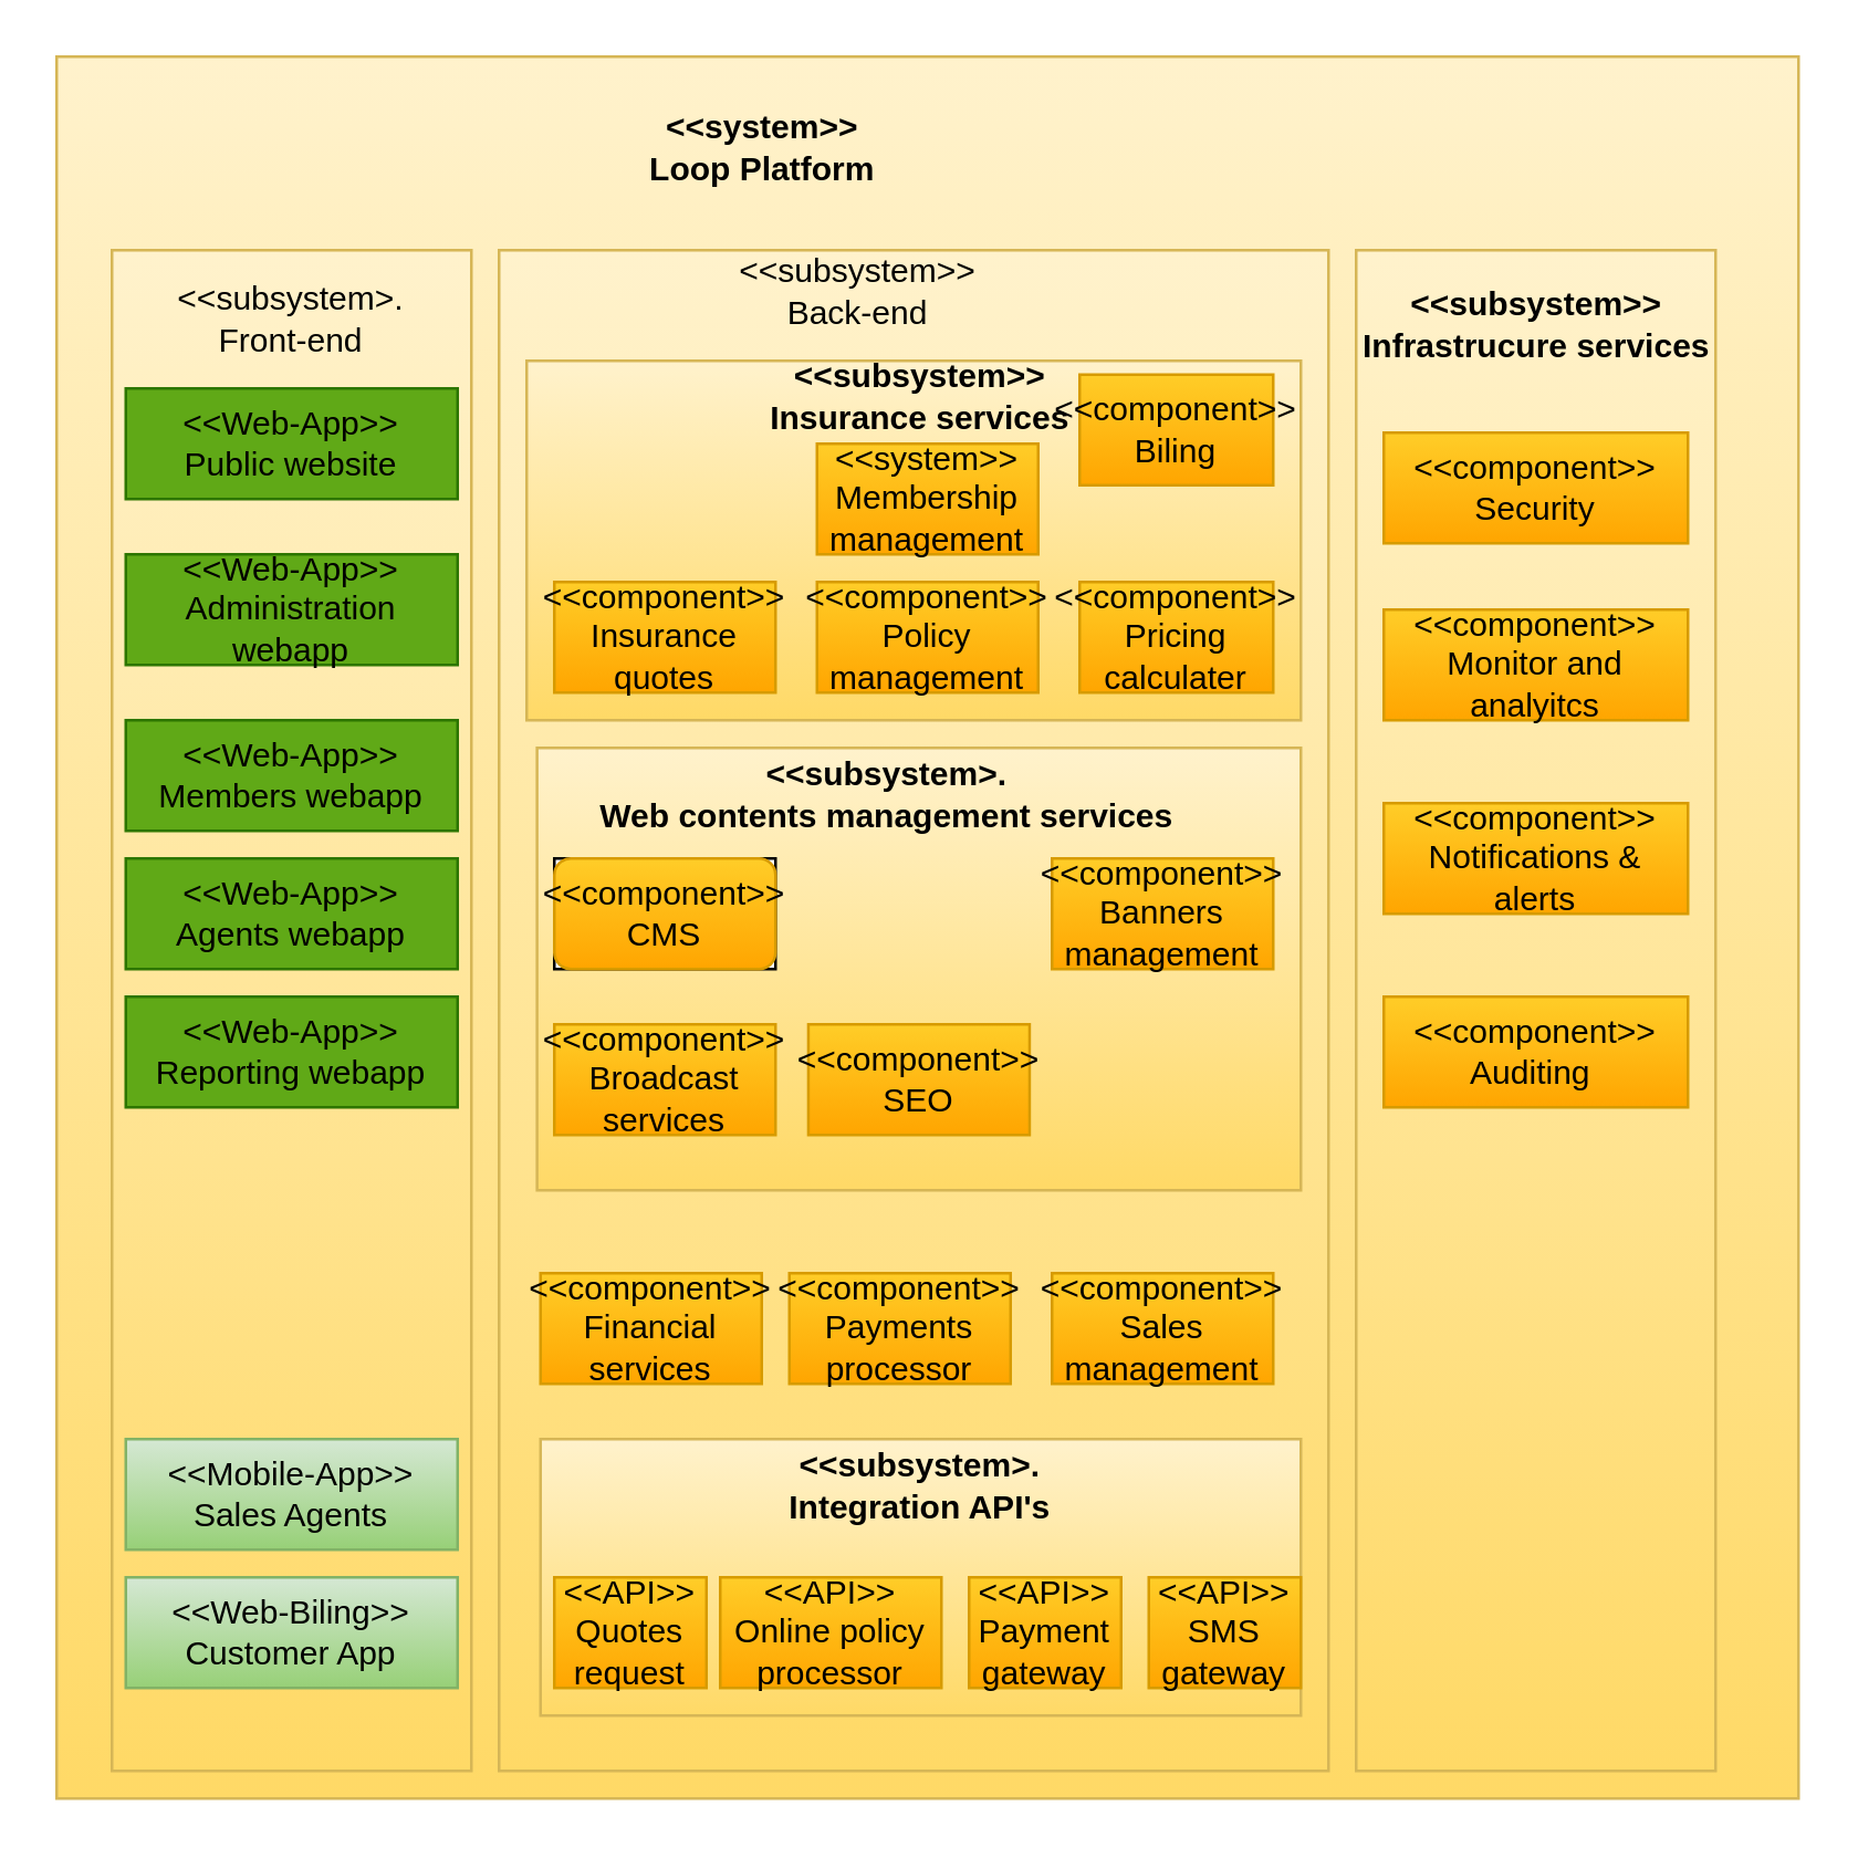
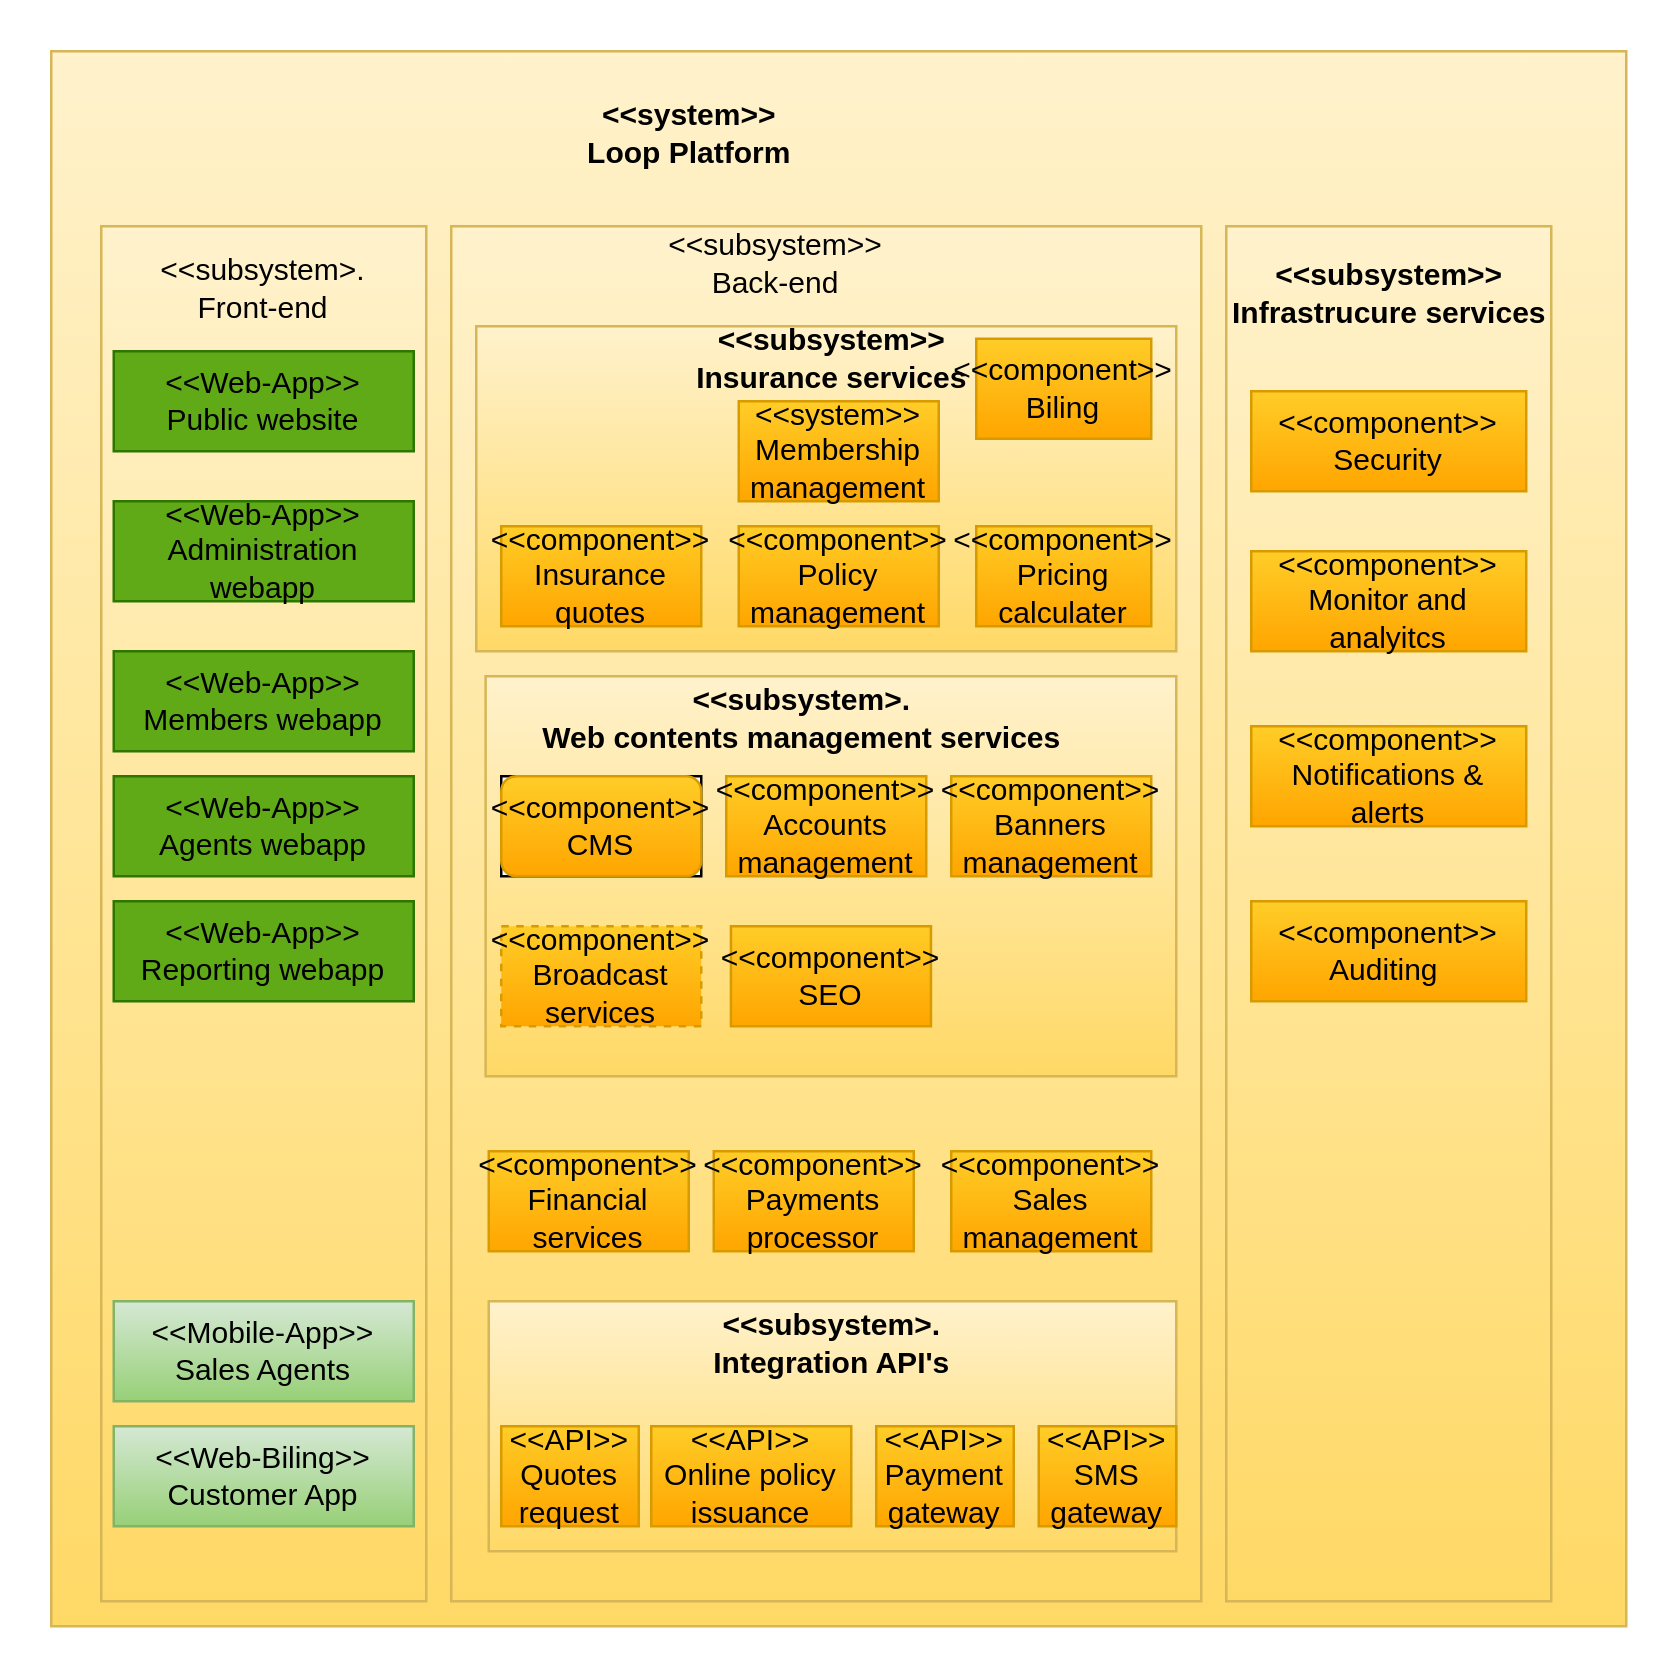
  <mxCell id="0" />
  <mxCell id="1" parent="0" />
  <mxCell id="2" value="" style="whiteSpace=wrap;html=1;aspect=fixed;fillColor=#fff2cc;gradientColor=#ffd966;strokeColor=#d6b656;" vertex="1" parent="1"><mxGeometry x="20" y="20" width="630" height="630" as="geometry" /></mxCell>
  <mxCell id="3" value="&amp;lt;&amp;lt;system&amp;gt;&amp;gt;&lt;br&gt;Loop Platform&lt;br&gt;" style="text;align=center;fontStyle=1;verticalAlign=middle;spacingLeft=3;spacingRight=3;strokeColor=none;rotatable=0;points=[[0,0.5],[1,0.5]];portConstraint=eastwest;html=1;" vertex="1" parent="1"><mxGeometry x="235" y="40" width="80" height="26" as="geometry" /></mxCell>
  <mxCell id="4" value="" style="rounded=0;whiteSpace=wrap;html=1;fillColor=#fff2cc;gradientColor=#ffd966;strokeColor=#d6b656;" vertex="1" parent="1"><mxGeometry x="40" y="90" width="130" height="550" as="geometry" /></mxCell>
  <mxCell id="5" value="" style="rounded=0;whiteSpace=wrap;html=1;fillColor=#fff2cc;gradientColor=#ffd966;strokeColor=#d6b656;" vertex="1" parent="1"><mxGeometry x="180" y="90" width="300" height="550" as="geometry" /></mxCell>
  <mxCell id="6" value="" style="rounded=0;whiteSpace=wrap;html=1;fillColor=#fff2cc;gradientColor=#ffd966;strokeColor=#d6b656;" vertex="1" parent="1"><mxGeometry x="490" y="90" width="130" height="550" as="geometry" /></mxCell>
  <mxCell id="7" value="&lt;font color=&quot;#000000&quot;&gt;&amp;lt;&amp;lt;Web-App&amp;gt;&amp;gt;&lt;br&gt;Public website&lt;/font&gt;" style="html=1;dropTarget=0;whiteSpace=wrap;fillColor=#60a917;strokeColor=#2D7600;fontColor=#ffffff;" vertex="1" parent="1"><mxGeometry x="45" y="140" width="120" height="40" as="geometry" /></mxCell>
  <mxCell id="8" value="&lt;font color=&quot;#000000&quot;&gt;&amp;lt;&amp;lt;Web-App&amp;gt;&amp;gt;&lt;br&gt;Administration webapp&lt;/font&gt;" style="html=1;dropTarget=0;whiteSpace=wrap;fillColor=#60a917;fontColor=#ffffff;strokeColor=#2D7600;" vertex="1" parent="1"><mxGeometry x="45" y="200" width="120" height="40" as="geometry" /></mxCell>
  <mxCell id="9" value="&lt;font color=&quot;#000000&quot;&gt;&amp;lt;&amp;lt;Web-App&amp;gt;&amp;gt;&lt;br&gt;Members webapp&lt;/font&gt;" style="html=1;dropTarget=0;whiteSpace=wrap;fillColor=#60a917;fontColor=#ffffff;strokeColor=#2D7600;" vertex="1" parent="1"><mxGeometry x="45" y="260" width="120" height="40" as="geometry" /></mxCell>
  <mxCell id="10" value="&lt;font color=&quot;#000000&quot;&gt;&amp;lt;&amp;lt;Web-App&amp;gt;&amp;gt;&lt;br&gt;Agents webapp&lt;/font&gt;" style="html=1;dropTarget=0;whiteSpace=wrap;fillColor=#60a917;fontColor=#ffffff;strokeColor=#2D7600;" vertex="1" parent="1"><mxGeometry x="45" y="310" width="120" height="40" as="geometry" /></mxCell>
  <mxCell id="11" value="&lt;font color=&quot;#000000&quot;&gt;&amp;lt;&amp;lt;Web-App&amp;gt;&amp;gt;&lt;br&gt;Reporting webapp&lt;/font&gt;" style="html=1;dropTarget=0;whiteSpace=wrap;fillColor=#60a917;fontColor=#ffffff;strokeColor=#2D7600;" vertex="1" parent="1"><mxGeometry x="45" y="360" width="120" height="40" as="geometry" /></mxCell>
  <mxCell id="12" value="&amp;lt;&amp;lt;Mobile-App&amp;gt;&amp;gt;&lt;br&gt;Sales Agents" style="html=1;dropTarget=0;whiteSpace=wrap;fillColor=#d5e8d4;gradientColor=#97d077;strokeColor=#82b366;" vertex="1" parent="1"><mxGeometry x="45" y="520" width="120" height="40" as="geometry" /></mxCell>
  <mxCell id="13" value="&amp;lt;&amp;lt;Web-Biling&amp;gt;&amp;gt;&lt;br&gt;Customer App" style="html=1;dropTarget=0;whiteSpace=wrap;fillColor=#d5e8d4;strokeColor=#82b366;gradientColor=#97d077;" vertex="1" parent="1"><mxGeometry x="45" y="570" width="120" height="40" as="geometry" /></mxCell>
  <mxCell id="14" value="" style="rounded=0;whiteSpace=wrap;html=1;fillColor=#fff2cc;gradientColor=#ffd966;strokeColor=#d6b656;" vertex="1" parent="1"><mxGeometry x="190" y="130" width="280" height="130" as="geometry" /></mxCell>
  <mxCell id="15" value="" style="rounded=0;whiteSpace=wrap;html=1;fillColor=#fff2cc;gradientColor=#ffd966;strokeColor=#d6b656;" vertex="1" parent="1"><mxGeometry x="193.75" y="270" width="276.25" height="160" as="geometry" /></mxCell>
  <mxCell id="16" value="" style="rounded=0;whiteSpace=wrap;html=1;fillColor=#fff2cc;gradientColor=#ffd966;strokeColor=#d6b656;" vertex="1" parent="1"><mxGeometry x="195" y="520" width="275" height="100" as="geometry" /></mxCell>
  <mxCell id="17" value="&amp;lt;&amp;lt;subsystem&amp;gt;.&lt;br&gt;Front-end" style="text;html=1;strokeColor=none;fillColor=none;align=center;verticalAlign=middle;whiteSpace=wrap;rounded=0;" vertex="1" parent="1"><mxGeometry x="75" y="100" width="60" height="30" as="geometry" /></mxCell>
  <mxCell id="18" value="&amp;lt;&amp;lt;subsystem&amp;gt;&amp;gt;&lt;br&gt;Back-end" style="text;html=1;strokeColor=none;fillColor=none;align=center;verticalAlign=middle;whiteSpace=wrap;rounded=0;" vertex="1" parent="1"><mxGeometry x="280" y="90" width="60" height="30" as="geometry" /></mxCell>
  <mxCell id="19" value="&amp;lt;&amp;lt;system&amp;gt;&amp;gt;&lt;br style=&quot;border-color: var(--border-color);&quot;&gt;Membership management" style="html=1;whiteSpace=wrap;fillColor=#ffcd28;gradientColor=#ffa500;strokeColor=#d79b00;" vertex="1" parent="1"><mxGeometry x="295" y="160" width="80" height="40" as="geometry" /></mxCell>
  <mxCell id="20" value="&amp;lt;&amp;lt;component&amp;gt;&amp;gt;&lt;br style=&quot;border-color: var(--border-color);&quot;&gt;Biling" style="html=1;whiteSpace=wrap;fillColor=#ffcd28;gradientColor=#ffa500;strokeColor=#d79b00;" vertex="1" parent="1"><mxGeometry x="390" y="135" width="70" height="40" as="geometry" /></mxCell>
  <mxCell id="21" value="&amp;lt;&amp;lt;component&amp;gt;&amp;gt;&lt;br style=&quot;border-color: var(--border-color);&quot;&gt;Insurance quotes" style="html=1;whiteSpace=wrap;fillColor=#ffcd28;gradientColor=#ffa500;strokeColor=#d79b00;" vertex="1" parent="1"><mxGeometry x="200" y="210" width="80" height="40" as="geometry" /></mxCell>
  <mxCell id="22" value="&amp;lt;&amp;lt;component&amp;gt;&amp;gt;&lt;br style=&quot;border-color: var(--border-color);&quot;&gt;Policy management" style="html=1;whiteSpace=wrap;fillColor=#ffcd28;gradientColor=#ffa500;strokeColor=#d79b00;" vertex="1" parent="1"><mxGeometry x="295" y="210" width="80" height="40" as="geometry" /></mxCell>
  <mxCell id="23" value="&amp;lt;&amp;lt;component&amp;gt;&amp;gt;&lt;br style=&quot;border-color: var(--border-color);&quot;&gt;Pricing calculater" style="html=1;whiteSpace=wrap;fillColor=#ffcd28;gradientColor=#ffa500;strokeColor=#d79b00;" vertex="1" parent="1"><mxGeometry x="390" y="210" width="70" height="40" as="geometry" /></mxCell>
  <mxCell id="24" value="&amp;lt;&amp;lt;subsystem&amp;gt;&amp;gt;&lt;br&gt;Insurance services" style="text;align=center;fontStyle=1;verticalAlign=middle;spacingLeft=3;spacingRight=3;strokeColor=none;rotatable=0;points=[[0,0.5],[1,0.5]];portConstraint=eastwest;html=1;" vertex="1" parent="1"><mxGeometry x="291.88" y="130" width="80" height="26" as="geometry" /></mxCell>
  <mxCell id="25" value="&amp;lt;&amp;lt;subsystem&amp;gt;.&lt;br&gt;Web contents management services" style="text;align=center;fontStyle=1;verticalAlign=middle;spacingLeft=3;spacingRight=3;strokeColor=none;rotatable=0;points=[[0,0.5],[1,0.5]];portConstraint=eastwest;html=1;" vertex="1" parent="1"><mxGeometry x="280" y="274" width="80" height="26" as="geometry" /></mxCell>
  <mxCell id="26" value="" style="html=1;whiteSpace=wrap;" vertex="1" parent="1"><mxGeometry x="200" y="310" width="80" height="40" as="geometry" /></mxCell>
  <mxCell id="27" value="&amp;lt;&amp;lt;component&amp;gt;&amp;gt;&lt;br&gt;CMS" style="html=1;whiteSpace=wrap;fillColor=#ffcd28;gradientColor=#ffa500;strokeColor=#d79b00;rounded=1;" vertex="1" parent="1"><mxGeometry x="200" y="310" width="80" height="40" as="geometry" /></mxCell>
+ <mxCell id="28" value="&amp;lt;&amp;lt;component&amp;gt;&amp;gt;&lt;br&gt;Accounts management" style="html=1;whiteSpace=wrap;fillColor=#ffcd28;gradientColor=#ffa500;strokeColor=#d79b00;" vertex="1" parent="1"><mxGeometry x="290" y="310" width="80" height="40" as="geometry" /></mxCell>
  <mxCell id="29" value="&amp;lt;&amp;lt;component&amp;gt;&amp;gt;&lt;br&gt;Banners management" style="html=1;whiteSpace=wrap;fillColor=#ffcd28;gradientColor=#ffa500;strokeColor=#d79b00;" vertex="1" parent="1"><mxGeometry x="380" y="310" width="80" height="40" as="geometry" /></mxCell>
- <mxCell id="30" value="&amp;lt;&amp;lt;component&amp;gt;&amp;gt;&lt;br&gt;Broadcast services" style="html=1;whiteSpace=wrap;fillColor=#ffcd28;gradientColor=#ffa500;strokeColor=#d79b00;" vertex="1" parent="1"><mxGeometry x="200" y="370" width="80" height="40" as="geometry" /></mxCell>
+ <mxCell id="30" value="&amp;lt;&amp;lt;component&amp;gt;&amp;gt;&lt;br&gt;Broadcast services" style="html=1;whiteSpace=wrap;fillColor=#ffcd28;gradientColor=#ffa500;strokeColor=#d79b00;dashed=1;" vertex="1" parent="1"><mxGeometry x="200" y="370" width="80" height="40" as="geometry" /></mxCell>
  <mxCell id="31" value="&amp;lt;&amp;lt;component&amp;gt;&amp;gt;&lt;br&gt;SEO" style="html=1;whiteSpace=wrap;fillColor=#ffcd28;gradientColor=#ffa500;strokeColor=#d79b00;" vertex="1" parent="1"><mxGeometry x="291.88" y="370" width="80" height="40" as="geometry" /></mxCell>
  <mxCell id="32" value="&amp;lt;&amp;lt;component&amp;gt;&amp;gt;&lt;br&gt;Financial services" style="html=1;whiteSpace=wrap;fillColor=#ffcd28;gradientColor=#ffa500;strokeColor=#d79b00;" vertex="1" parent="1"><mxGeometry x="195" y="460" width="80" height="40" as="geometry" /></mxCell>
  <mxCell id="33" value="&amp;lt;&amp;lt;component&amp;gt;&amp;gt;&lt;br&gt;Payments processor" style="html=1;whiteSpace=wrap;fillColor=#ffcd28;strokeColor=#d79b00;gradientColor=#ffa500;" vertex="1" parent="1"><mxGeometry x="285" y="460" width="80" height="40" as="geometry" /></mxCell>
  <mxCell id="34" value="&amp;lt;&amp;lt;component&amp;gt;&amp;gt;&lt;br&gt;Sales management" style="html=1;whiteSpace=wrap;fillColor=#ffcd28;gradientColor=#ffa500;strokeColor=#d79b00;" vertex="1" parent="1"><mxGeometry x="380" y="460" width="80" height="40" as="geometry" /></mxCell>
  <mxCell id="35" value="&amp;lt;&amp;lt;subsystem&amp;gt;.&lt;br&gt;Integration API's" style="text;align=center;fontStyle=1;verticalAlign=middle;spacingLeft=3;spacingRight=3;strokeColor=none;rotatable=0;points=[[0,0.5],[1,0.5]];portConstraint=eastwest;html=1;" vertex="1" parent="1"><mxGeometry x="291.88" y="524" width="80" height="26" as="geometry" /></mxCell>
  <mxCell id="36" value="&amp;lt;&amp;lt;API&amp;gt;&amp;gt;&lt;br&gt;Quotes request" style="html=1;whiteSpace=wrap;fillColor=#ffcd28;gradientColor=#ffa500;strokeColor=#d79b00;" vertex="1" parent="1"><mxGeometry x="200" y="570" width="55" height="40" as="geometry" /></mxCell>
- <mxCell id="37" value="&amp;lt;&amp;lt;API&amp;gt;&amp;gt;&lt;br&gt;Online policy processor" style="html=1;whiteSpace=wrap;fillColor=#ffcd28;gradientColor=#ffa500;strokeColor=#d79b00;" vertex="1" parent="1"><mxGeometry x="260" y="570" width="80" height="40" as="geometry" /></mxCell>
+ <mxCell id="37" value="&amp;lt;&amp;lt;API&amp;gt;&amp;gt;&lt;br&gt;Online policy issuance" style="html=1;whiteSpace=wrap;fillColor=#ffcd28;gradientColor=#ffa500;strokeColor=#d79b00;" vertex="1" parent="1"><mxGeometry x="260" y="570" width="80" height="40" as="geometry" /></mxCell>
  <mxCell id="38" value="&amp;lt;&amp;lt;API&amp;gt;&amp;gt;&lt;br&gt;Payment gateway" style="html=1;whiteSpace=wrap;fillColor=#ffcd28;gradientColor=#ffa500;strokeColor=#d79b00;" vertex="1" parent="1"><mxGeometry x="350" y="570" width="55" height="40" as="geometry" /></mxCell>
  <mxCell id="39" value="&amp;lt;&amp;lt;API&amp;gt;&amp;gt;&lt;br&gt;SMS gateway" style="html=1;whiteSpace=wrap;fillColor=#ffcd28;gradientColor=#ffa500;strokeColor=#d79b00;" vertex="1" parent="1"><mxGeometry x="415" y="570" width="55" height="40" as="geometry" /></mxCell>
  <mxCell id="40" value="&amp;lt;&amp;lt;subsystem&amp;gt;&amp;gt;&lt;br&gt;Infrastrucure services" style="text;align=center;fontStyle=1;verticalAlign=middle;spacingLeft=3;spacingRight=3;strokeColor=none;rotatable=0;points=[[0,0.5],[1,0.5]];portConstraint=eastwest;html=1;" vertex="1" parent="1"><mxGeometry x="515" y="104" width="80" height="26" as="geometry" /></mxCell>
  <mxCell id="41" value="&amp;lt;&amp;lt;component&amp;gt;&amp;gt;&lt;br&gt;Security" style="html=1;whiteSpace=wrap;fillColor=#ffcd28;gradientColor=#ffa500;strokeColor=#d79b00;" vertex="1" parent="1"><mxGeometry x="500" y="156" width="110" height="40" as="geometry" /></mxCell>
  <mxCell id="42" value="&amp;lt;&amp;lt;component&amp;gt;&amp;gt;&lt;br&gt;Monitor and analyitcs" style="html=1;whiteSpace=wrap;fillColor=#ffcd28;gradientColor=#ffa500;strokeColor=#d79b00;" vertex="1" parent="1"><mxGeometry x="500" y="220" width="110" height="40" as="geometry" /></mxCell>
  <mxCell id="43" value="&amp;lt;&amp;lt;component&amp;gt;&amp;gt;&lt;br&gt;Notifications &amp;amp; alerts" style="html=1;whiteSpace=wrap;fillColor=#ffcd28;gradientColor=#ffa500;strokeColor=#d79b00;" vertex="1" parent="1"><mxGeometry x="500" y="290" width="110" height="40" as="geometry" /></mxCell>
  <mxCell id="44" value="&amp;lt;&amp;lt;component&amp;gt;&amp;gt;&lt;br&gt;Auditing&amp;nbsp;" style="html=1;whiteSpace=wrap;fillColor=#ffcd28;gradientColor=#ffa500;strokeColor=#d79b00;" vertex="1" parent="1"><mxGeometry x="500" y="360" width="110" height="40" as="geometry" /></mxCell>
